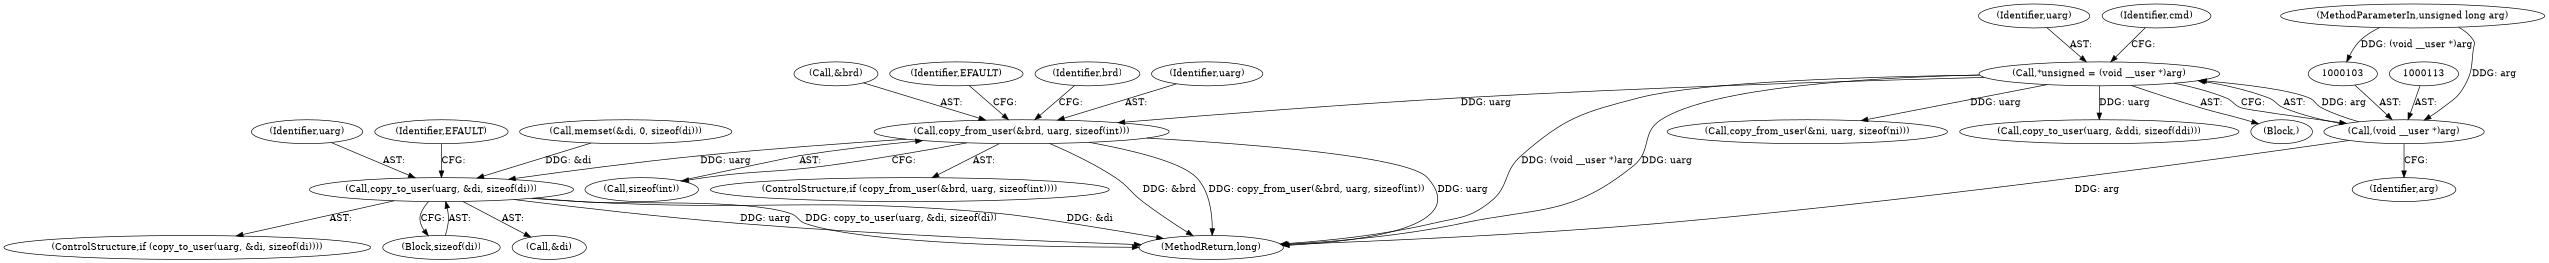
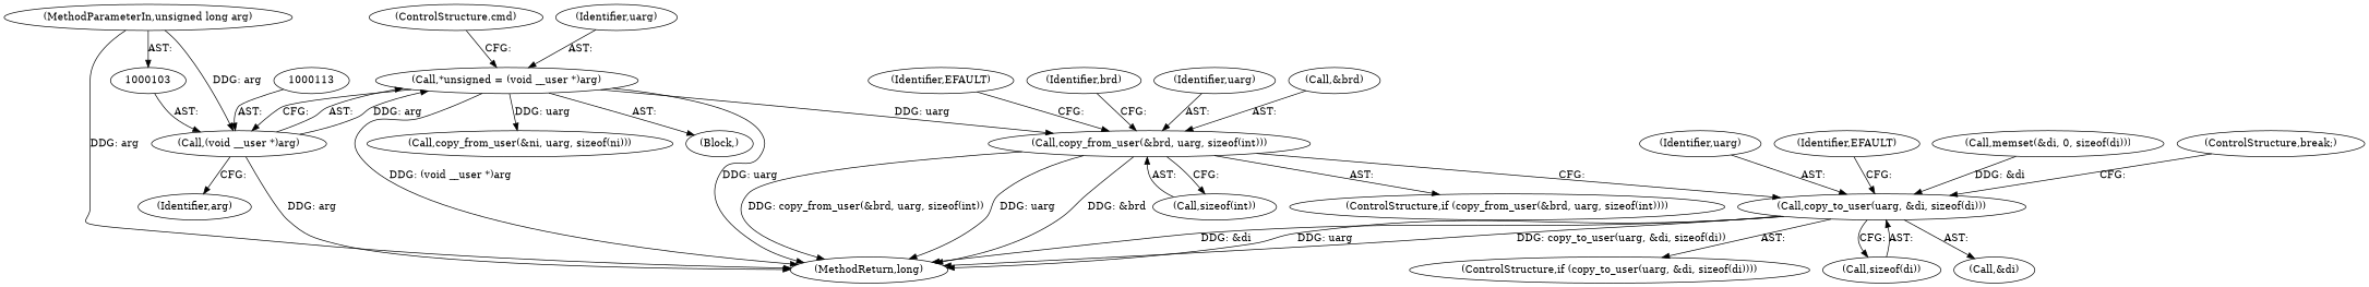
  digraph {
    n1 [label="(Call,copy_from_user(&brd, uarg, sizeof(int)))"]
    n2 [label="(Call,copy_to_user(uarg, &di, sizeof(di)))"]
    n3 [label="(Call,sizeof(int))"]
    n4 [label="(ControlStructure,if (copy_from_user(&brd, uarg, sizeof(int))))"]
    n5 [label="(MethodReturn,long)"]
    n6 [label="(ControlStructure,if (copy_to_user(uarg, &di, sizeof(di))))"]
-   n7 [label="(Block,sizeof(di))"]
+   n7 [label="(Call,sizeof(di))"]
    n8 [label="(Call,&di)"]
    n9 [label="(Call,*unsigned = (void __user *)arg)"]
    n10 [label="(Call,(void __user *)arg)"]
    n11 [label="(Call,copy_from_user(&ni, uarg, sizeof(ni)))"]
-   n12 [label="(Call,copy_to_user(uarg, &ddi, sizeof(ddi)))"]
    n13 [label="(Block,)"]
    n14 [label="(Identifier,arg)"]
    n15 [label="(MethodParameterIn,unsigned long arg)"]
    1000103
    n17 [label="(Identifier,uarg)"]
    n18 [label="(Identifier,EFAULT)"]
    n19 [label="(Call,memset(&di, 0, sizeof(di)))"]
    n20 [label="(Identifier,uarg)"]
    n21 [label="(Identifier,uarg)"]
+   n22 [label="(ControlStructure,break;)"]
    n23 [label="(Call,&brd)"]
-   n24 [label="(Identifier,cmd)"]
+   n24 [label="(ControlStructure,cmd)"]
    n25 [label="(Identifier,EFAULT)"]
    n26 [label="(Identifier,brd)"]
    1000113
-   n1 -> n2 [label="DDG: uarg"]
+   n1 -> n2 [label="CFG: "]
    n1 -> n3 [label="CFG: "]
    n1 -> n4 [label="AST: "]
    n1 -> n5 [label="DDG: &brd"]
    n1 -> n5 [label="DDG: copy_from_user(&brd, uarg, sizeof(int))"]
    n1 -> n5 [label="DDG: uarg"]
    n2 -> n5 [label="DDG: &di"]
    n2 -> n5 [label="DDG: uarg"]
    n2 -> n5 [label="DDG: copy_to_user(uarg, &di, sizeof(di))"]
    n2 -> n6 [label="AST: "]
    n2 -> n7 [label="CFG: "]
    n2 -> n8 [label="AST: "]
    n3 -> n1 [label="AST: "]
    n7 -> n2 [label="AST: "]
    n9 -> n1 [label="DDG: uarg"]
    n9 -> n5 [label="DDG: (void __user *)arg"]
    n9 -> n5 [label="DDG: uarg"]
    n9 -> n10 [label="CFG: "]
    n9 -> n11 [label="DDG: uarg"]
-   n9 -> n12 [label="DDG: uarg"]
    n9 -> n13 [label="AST: "]
    n10 -> n5 [label="DDG: arg"]
    n10 -> n9 [label="AST: "]
    n10 -> n9 [label="DDG: arg"]
    n10 -> n14 [label="CFG: "]
+   n15 -> n5 [label="DDG: arg"]
    n15 -> n10 [label="DDG: arg"]
-   n15 -> 1000103 [label="DDG: (void __user *)arg"]
+   n15 -> 1000103 [label="AST: "]
    1000103 -> n10 [label="AST: "]
    n17 -> n2 [label="AST: "]
    n18 -> n2 [label="CFG: "]
    n19 -> n2 [label="DDG: &di"]
    n20 -> n9 [label="AST: "]
    n21 -> n1 [label="AST: "]
+   n22 -> n2 [label="CFG: "]
    n23 -> n1 [label="AST: "]
    n24 -> n9 [label="CFG: "]
    n25 -> n1 [label="CFG: "]
    n26 -> n1 [label="CFG: "]
    1000113 -> n10 [label="AST: "]
  }
